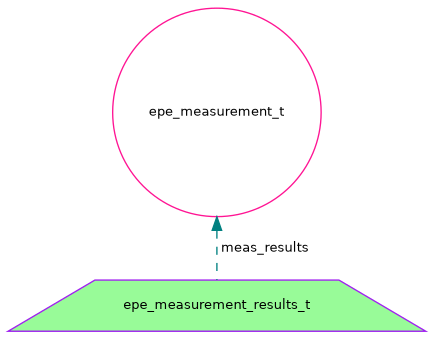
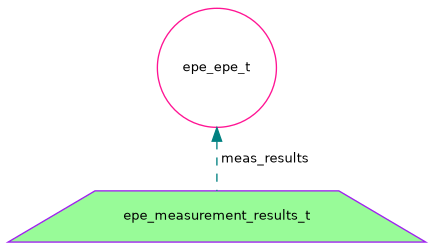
  digraph {
    node [fontname=Helvetica fontsize=10 style=filled]
    n1 [color=purple fillcolor=palegreen fontcolor=black height=0.2 label=epe_measurement_results_t shape=trapezium width=0.4]
-   n2 [color=deeppink height=0.2 label=epe_measurement_t shape=circle width=0.4 fillcolor=white]
+   n2 [color=deeppink height=0.2 label=epe_epe_t shape=circle width=0.4 fillcolor=white]
    n2 -> n1 [color=teal dir=back fontname=Helvetica fontsize=10 label=" meas_results" labelfontname=Helvetica labelfontsize=10 style=dashed]
  }
